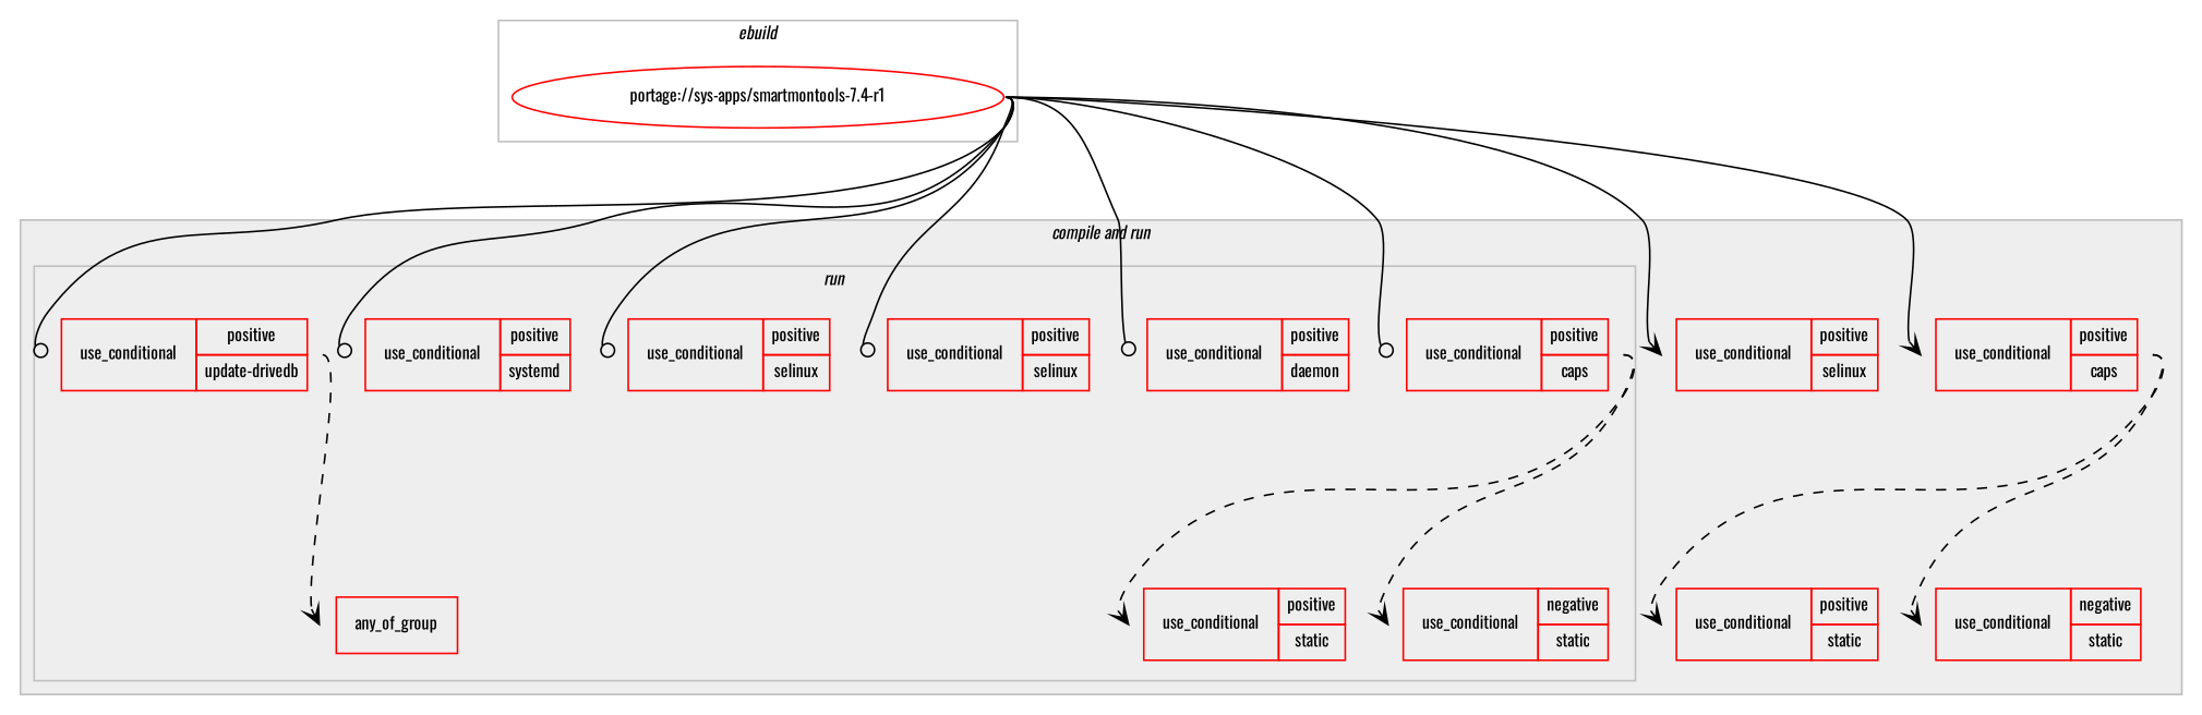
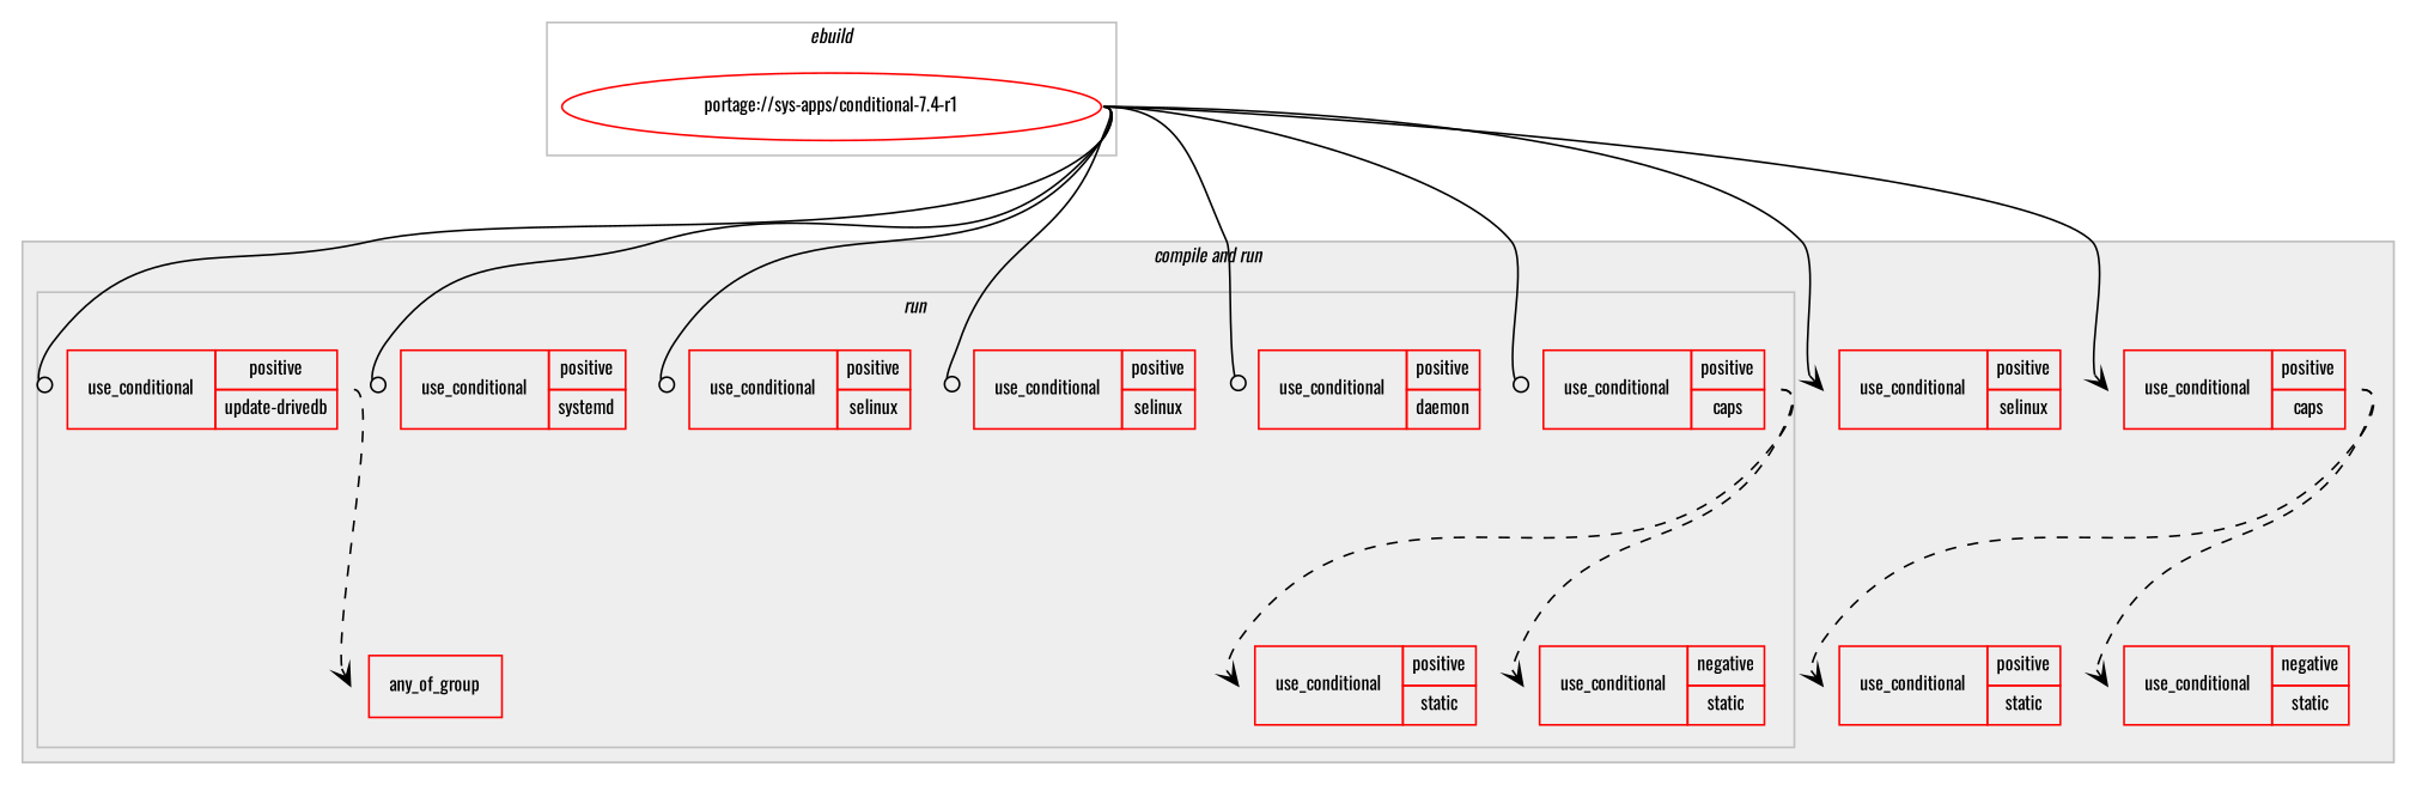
  digraph {
    compound=true
    concentrate=true
    fontname=Oswald
    fontsize=10
    newrank=true
    rankdir=TB
    ranksep=1.5
    node [color=red fontname=Oswald fontsize=10 shape=none]
    edge [arrowhead=vee headport=w style=solid tailport=e weight=20 fontname=Oswald]
-   n1 [label="portage://sys-apps/smartmontools-7.4-r1" width=4 shape=""]
+   n1 [label="portage://sys-apps/conditional-7.4-r1" width=4 shape=""]
    n2 [label=<<TABLE BORDER="0" CELLBORDER="1" CELLSPACING="0" CELLPADDING="4"><TR><TD ROWSPAN="3" CELLPADDING="10">use_conditional</TD></TR><TR><TD>positive</TD></TR><TR><TD>static</TD></TR></TABLE>>]
    n3 [label=<<TABLE BORDER="0" CELLBORDER="1" CELLSPACING="0" CELLPADDING="4"><TR><TD ROWSPAN="3" CELLPADDING="10">use_conditional</TD></TR><TR><TD>negative</TD></TR><TR><TD>static</TD></TR></TABLE>>]
    n4 [label=<<TABLE BORDER="0" CELLBORDER="1" CELLSPACING="0" CELLPADDING="4"><TR><TD ROWSPAN="3" CELLPADDING="10">use_conditional</TD></TR><TR><TD>positive</TD></TR><TR><TD>caps</TD></TR></TABLE>>]
    n5 [label=<<TABLE BORDER="0" CELLBORDER="1" CELLSPACING="0" CELLPADDING="4"><TR><TD ROWSPAN="3" CELLPADDING="10">use_conditional</TD></TR><TR><TD>positive</TD></TR><TR><TD>selinux</TD></TR></TABLE>>]
    n6 [label=<<TABLE BORDER="0" CELLBORDER="1" CELLSPACING="0" CELLPADDING="4"><TR><TD ROWSPAN="3" CELLPADDING="10">use_conditional</TD></TR><TR><TD>positive</TD></TR><TR><TD>static</TD></TR></TABLE>>]
    n7 [label=<<TABLE BORDER="0" CELLBORDER="1" CELLSPACING="0" CELLPADDING="4"><TR><TD ROWSPAN="3" CELLPADDING="10">use_conditional</TD></TR><TR><TD>negative</TD></TR><TR><TD>static</TD></TR></TABLE>>]
    n8 [label=<<TABLE BORDER="0" CELLBORDER="1" CELLSPACING="0" CELLPADDING="4"><TR><TD ROWSPAN="3" CELLPADDING="10">use_conditional</TD></TR><TR><TD>positive</TD></TR><TR><TD>caps</TD></TR></TABLE>>]
    n9 [label=<<TABLE BORDER="0" CELLBORDER="1" CELLSPACING="0" CELLPADDING="4"><TR><TD ROWSPAN="3" CELLPADDING="10">use_conditional</TD></TR><TR><TD>positive</TD></TR><TR><TD>daemon</TD></TR></TABLE>>]
    n10 [label=<<TABLE BORDER="0" CELLBORDER="1" CELLSPACING="0" CELLPADDING="4"><TR><TD ROWSPAN="3" CELLPADDING="10">use_conditional</TD></TR><TR><TD>positive</TD></TR><TR><TD>selinux</TD></TR></TABLE>>]
    n11 [label=<<TABLE BORDER="0" CELLBORDER="1" CELLSPACING="0" CELLPADDING="4"><TR><TD ROWSPAN="3" CELLPADDING="10">use_conditional</TD></TR><TR><TD>positive</TD></TR><TR><TD>selinux</TD></TR></TABLE>>]
    n12 [label=<<TABLE BORDER="0" CELLBORDER="1" CELLSPACING="0" CELLPADDING="4"><TR><TD ROWSPAN="3" CELLPADDING="10">use_conditional</TD></TR><TR><TD>positive</TD></TR><TR><TD>systemd</TD></TR></TABLE>>]
    n13 [label=<<TABLE BORDER="0" CELLBORDER="1" CELLSPACING="0" CELLPADDING="4"><TR><TD CELLPADDING="10">any_of_group</TD></TR></TABLE>>]
    n14 [label=<<TABLE BORDER="0" CELLBORDER="1" CELLSPACING="0" CELLPADDING="4"><TR><TD ROWSPAN="3" CELLPADDING="10">use_conditional</TD></TR><TR><TD>positive</TD></TR><TR><TD>update-drivedb</TD></TR></TABLE>>]
    subgraph cluster_1 {
      color=gray
      label=<<i>ebuild</i>>
      rank=same
      n1
    }
    subgraph cluster_2 {
      color=gray
      label=<<i>dependencies</i>>
      subgraph cluster_3 {
        color=gray
        fillcolor="#eeeeee"
        label=<<i>compile</i>>
        style=filled
        subgraph sub_4 {
          color=gray
          fillcolor="#eeeeee"
          label=<<i>compile</i>>
          style=filled
          n4
          subgraph sub_5 {
            color=gray
            fillcolor="#eeeeee"
            label=<<i>compile</i>>
            style=filled
            n2
          }
          subgraph sub_6 {
            color=gray
            fillcolor="#eeeeee"
            label=<<i>compile</i>>
            style=filled
            n3
          }
        }
        subgraph sub_7 {
          color=gray
          fillcolor="#eeeeee"
          label=<<i>compile</i>>
          style=filled
          n5
        }
      }
      subgraph cluster_8 {
        color=gray
        fillcolor="#eeeeee"
        label=<<i>compile and run</i>>
        style=filled
      }
      subgraph cluster_9 {
        color=gray
        fillcolor="#eeeeee"
        label=<<i>run</i>>
        style=filled
        subgraph sub_10 {
          color=gray
          fillcolor="#eeeeee"
          label=<<i>run</i>>
          style=filled
          n8
          subgraph sub_11 {
            color=gray
            fillcolor="#eeeeee"
            label=<<i>run</i>>
            style=filled
            n6
          }
          subgraph sub_12 {
            color=gray
            fillcolor="#eeeeee"
            label=<<i>run</i>>
            style=filled
            n7
          }
        }
        subgraph sub_13 {
          color=gray
          fillcolor="#eeeeee"
          label=<<i>run</i>>
          style=filled
          n9
        }
        subgraph sub_14 {
          color=gray
          fillcolor="#eeeeee"
          label=<<i>run</i>>
          style=filled
          n10
        }
        subgraph sub_15 {
          color=gray
          fillcolor="#eeeeee"
          label=<<i>run</i>>
          style=filled
          n11
        }
        subgraph sub_16 {
          color=gray
          fillcolor="#eeeeee"
          label=<<i>run</i>>
          style=filled
          n12
        }
        subgraph sub_17 {
          color=gray
          fillcolor="#eeeeee"
          label=<<i>run</i>>
          style=filled
          n14
          subgraph sub_18 {
            color=gray
            fillcolor="#eeeeee"
            label=<<i>run</i>>
            style=filled
            n13
          }
        }
      }
    }
    subgraph cluster_19 {
      color=gray
      label=<<i>candidates</i>>
      rank=same
    }
    n1 -> n4
    n1 -> n5
    n1 -> n8 [arrowhead=odot]
    n1 -> n9 [arrowhead=odot]
    n1 -> n10 [arrowhead=odot]
    n1 -> n11 [arrowhead=odot]
    n1 -> n12 [arrowhead=odot]
    n1 -> n14 [arrowhead=odot]
    n4 -> n2 [style=dashed]
    n4 -> n3 [style=dashed]
    n8 -> n6 [style=dashed]
    n8 -> n7 [style=dashed]
    n14 -> n13 [style=dashed]
  }
